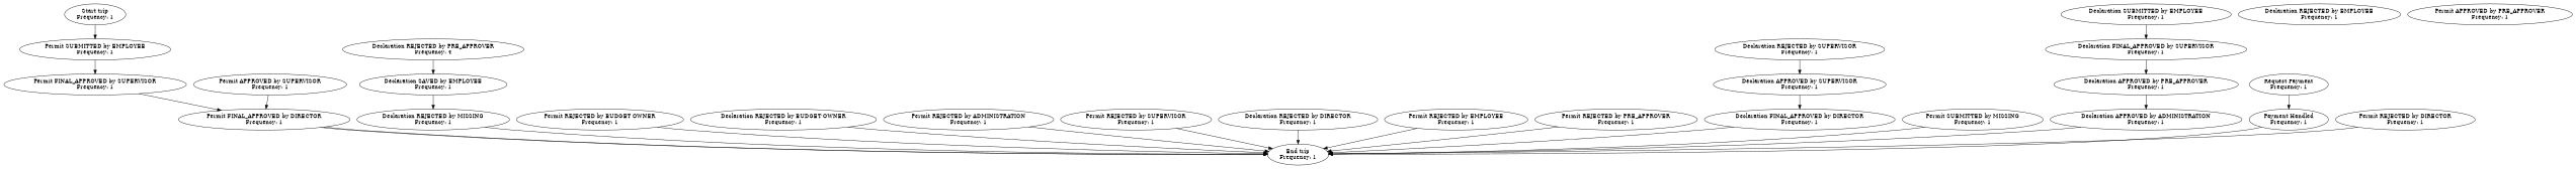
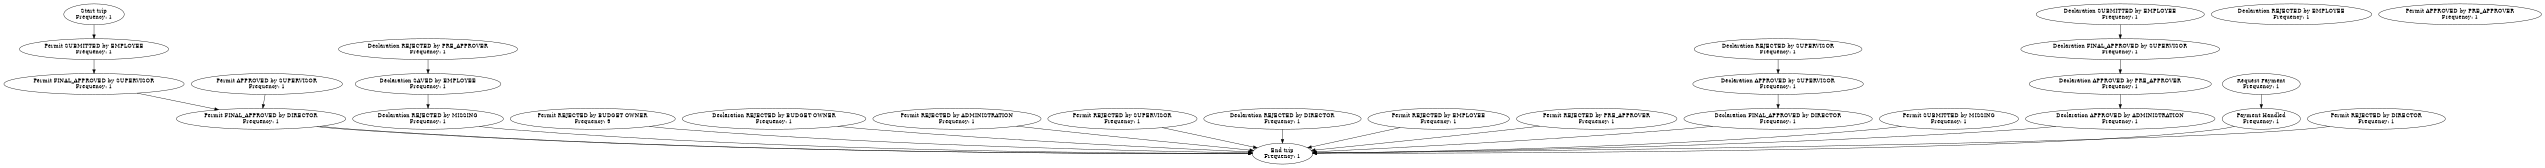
  digraph {
    n1 [label="Start trip\nFrequency: 1"]
    n2 [label="Permit SUBMITTED by EMPLOYEE\nFrequency: 1"]
    n3 [label="Permit FINAL_APPROVED by SUPERVISOR\nFrequency: 1"]
    n4 [label="Declaration SAVED by EMPLOYEE\nFrequency: 1"]
    n5 [label="Declaration REJECTED by MISSING\nFrequency: 1"]
    n6 [label="End trip\nFrequency: 1"]
-   n7 [label="Permit REJECTED by BUDGET OWNER\nFrequency: 1"]
+   n7 [label="Permit REJECTED by BUDGET OWNER\nFrequency: 9"]
    n8 [label="Declaration REJECTED by BUDGET OWNER\nFrequency: 1"]
    n9 [label="Permit REJECTED by ADMINISTRATION\nFrequency: 1"]
    n10 [label="Permit REJECTED by SUPERVISOR\nFrequency: 1"]
    n11 [label="Declaration REJECTED by DIRECTOR\nFrequency: 1"]
    n12 [label="Permit REJECTED by EMPLOYEE\nFrequency: 1"]
    n13 [label="Permit REJECTED by PRE_APPROVER\nFrequency: 1"]
    n14 [label="Declaration FINAL_APPROVED by DIRECTOR\nFrequency: 1"]
    n15 [label="Declaration APPROVED by SUPERVISOR\nFrequency: 1"]
    n16 [label="Declaration REJECTED by SUPERVISOR\nFrequency: 1"]
    n17 [label="Permit SUBMITTED by MISSING\nFrequency: 1"]
    n18 [label="Declaration REJECTED by EMPLOYEE\nFrequency: 1"]
-   n19 [label="Declaration REJECTED by PRE_APPROVER\nFrequency: 4"]
+   n19 [label="Declaration REJECTED by PRE_APPROVER\nFrequency: 1"]
    n20 [label="Permit APPROVED by PRE_APPROVER\nFrequency: 1"]
    n21 [label="Declaration APPROVED by ADMINISTRATION\nFrequency: 1"]
    n22 [label="Declaration APPROVED by PRE_APPROVER\nFrequency: 1"]
    n23 [label="Permit FINAL_APPROVED by DIRECTOR\nFrequency: 1"]
    n24 [label="Permit APPROVED by SUPERVISOR\nFrequency: 1"]
    n25 [label="Payment Handled\nFrequency: 1"]
    n26 [label="Request Payment\nFrequency: 1"]
    n27 [label="Declaration FINAL_APPROVED by SUPERVISOR\nFrequency: 1"]
    n28 [label="Declaration SUBMITTED by EMPLOYEE\nFrequency: 1"]
    n29 [label="Permit REJECTED by DIRECTOR\nFrequency: 1"]
    n1 -> n2
    n2 -> n3
    n3 -> n23
    n4 -> n5
    n5 -> n6
    n7 -> n6
    n8 -> n6
    n9 -> n6
    n10 -> n6
    n11 -> n6
    n12 -> n6
    n13 -> n6
    n14 -> n6
    n15 -> n14
    n16 -> n15
    n17 -> n6
    n19 -> n4
    n21 -> n6
    n22 -> n21
    n23 -> n6
    n23 -> n6
    n24 -> n23
    n25 -> n6
    n26 -> n25
    n27 -> n22
    n28 -> n27
    n29 -> n6
  }
